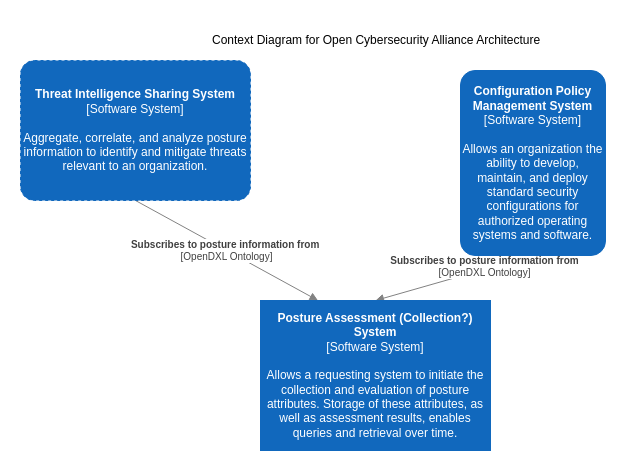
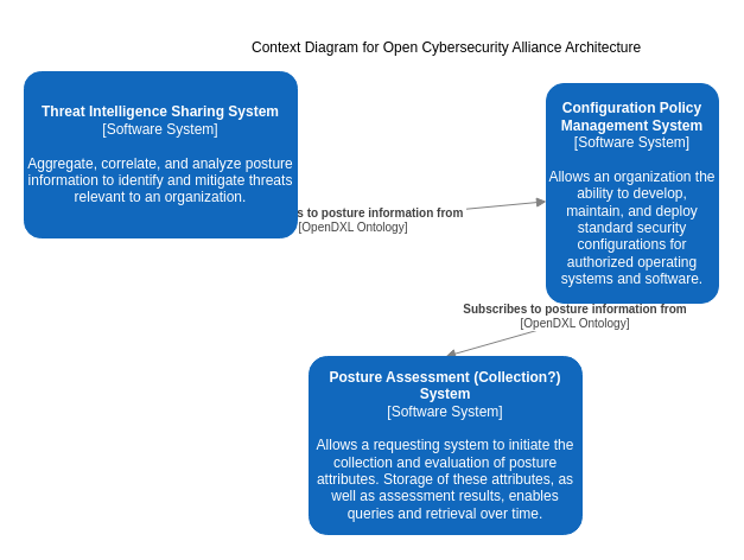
  <mxCell id="0" />
  <mxCell id="1" parent="0" />
- <mxCell id="2" value="&lt;span style=&quot;font-size: 10px&quot;&gt;&lt;b&gt;Subscribes to posture information from&amp;nbsp;&lt;br&gt;&lt;/b&gt;[OpenDXL Ontology]&lt;br&gt;&lt;/span&gt;" style="endArrow=block;html=1;fontSize=10;fontColor=#404040;strokeWidth=1;endFill=1;strokeColor=#828282;elbow=vertical;exitX=0.5;exitY=1;exitDx=0;exitDy=0;exitPerimeter=0;entryX=0.25;entryY=0;entryDx=0;entryDy=0;entryPerimeter=0;" parent="1" source="5" target="6" edge="1"><mxGeometry width="50" height="50" relative="1" as="geometry"><mxPoint x="265" y="180" as="sourcePoint" /><mxPoint x="358.333" y="320" as="targetPoint" /></mxGeometry></mxCell>
+ <mxCell id="2" value="&lt;span style=&quot;font-size: 10px&quot;&gt;&lt;b&gt;Subscribes to posture information from&amp;nbsp;&lt;br&gt;&lt;/b&gt;[OpenDXL Ontology]&lt;br&gt;&lt;/span&gt;" style="endArrow=block;html=1;fontSize=10;fontColor=#404040;strokeWidth=1;endFill=1;strokeColor=#828282;elbow=vertical;exitX=0.5;exitY=1;exitDx=0;exitDy=0;exitPerimeter=0;" parent="1" source="5" target="7" edge="1"><mxGeometry width="50" height="50" relative="1" as="geometry"><mxPoint x="265" y="180" as="sourcePoint" /><mxPoint x="358.333" y="320" as="targetPoint" /></mxGeometry></mxCell>
  <mxCell id="3" value="&lt;span style=&quot;font-size: 10px&quot;&gt;&lt;b&gt;Subscribes to posture information from&lt;br&gt;&lt;/b&gt;&lt;/span&gt;[OpenDXL Ontology]&lt;span style=&quot;font-size: 10px&quot;&gt;&lt;br&gt;&lt;/span&gt;" style="endArrow=block;html=1;fontSize=10;fontColor=#404040;strokeWidth=1;endFill=1;strokeColor=#828282;elbow=vertical;entryX=0.5;entryY=0;entryDx=0;entryDy=0;entryPerimeter=0;exitX=0.5;exitY=1;exitDx=0;exitDy=0;exitPerimeter=0;" parent="1" source="7" target="6" edge="1"><mxGeometry x="-0.388" y="-2" width="50" height="50" relative="1" as="geometry"><mxPoint x="557.5" y="180" as="sourcePoint" /><mxPoint x="458" y="330" as="targetPoint" /><mxPoint y="-1" as="offset" /></mxGeometry></mxCell>
  <mxCell id="4" value="Context &lt;span style=&quot;text-align: center&quot;&gt;Diagram for Open Cybersecurity Alliance Architecture&lt;/span&gt;" style="text;html=1;strokeColor=none;fillColor=none;align=left;verticalAlign=middle;whiteSpace=wrap;rounded=0;" parent="1" vertex="1"><mxGeometry x="210" width="360" height="40" as="geometry" y="20" /></mxCell>
- <mxCell id="5" value="&lt;b&gt;Threat Intelligence Sharing System&lt;/b&gt;&lt;div&gt;[Software System]&lt;/div&gt;&lt;br&gt;&lt;div&gt;Aggregate, correlate, and analyze posture information to identify and mitigate threats relevant to an organization.&lt;/div&gt;" style="rounded=1;whiteSpace=wrap;html=1;labelBackgroundColor=none;fillColor=#1168BD;fontColor=#ffffff;align=center;arcSize=10;strokeColor=#1168BD;metaEdit=1;metaData={&quot;c4Type&quot;:{&quot;editable&quot;:false}};points=[[0.25,0,0],[0.5,0,0],[0.75,0,0],[1,0.25,0],[1,0.5,0],[1,0.75,0],[0.75,1,0],[0.5,1,0],[0.25,1,0],[0,0.75,0],[0,0.5,0],[0,0.25,0]];dashed=1;" parent="1" vertex="1"><mxGeometry x="20" y="60" width="230" height="140" as="geometry" /></mxCell>
- <mxCell id="6" value="&lt;b&gt;Posture Assessment (Collection?) System&lt;/b&gt;&lt;div&gt;[Software System]&lt;/div&gt;&lt;br&gt;&lt;div&gt;Allows a requesting system to initiate the collection and evaluation of posture attributes. Storage of these attributes, as well as assessment results, enables queries and retrieval over time.&lt;/div&gt;" style="whiteSpace=wrap;html=1;labelBackgroundColor=none;fillColor=#1168BD;fontColor=#ffffff;align=center;arcSize=10;strokeColor=#1168BD;metaEdit=1;metaData={&quot;c4Type&quot;:{&quot;editable&quot;:false}};points=[[0.25,0,0],[0.5,0,0],[0.75,0,0],[1,0.25,0],[1,0.5,0],[1,0.75,0],[0.75,1,0],[0.5,1,0],[0.25,1,0],[0,0.75,0],[0,0.5,0],[0,0.25,0]];rounded=0;" parent="1" vertex="1"><mxGeometry x="260" y="300" width="230" height="150" as="geometry" /></mxCell>
+ <mxCell id="5" value="&lt;b&gt;Threat Intelligence Sharing System&lt;/b&gt;&lt;div&gt;[Software System]&lt;/div&gt;&lt;br&gt;&lt;div&gt;Aggregate, correlate, and analyze posture information to identify and mitigate threats relevant to an organization.&lt;/div&gt;" style="rounded=1;whiteSpace=wrap;html=1;labelBackgroundColor=none;fillColor=#1168BD;fontColor=#ffffff;align=center;arcSize=10;strokeColor=#1168BD;metaEdit=1;metaData={&quot;c4Type&quot;:{&quot;editable&quot;:false}};points=[[0.25,0,0],[0.5,0,0],[0.75,0,0],[1,0.25,0],[1,0.5,0],[1,0.75,0],[0.75,1,0],[0.5,1,0],[0.25,1,0],[0,0.75,0],[0,0.5,0],[0,0.25,0]];" parent="1" vertex="1"><mxGeometry x="20" y="60" width="230" height="140" as="geometry" /></mxCell>
+ <mxCell id="6" value="&lt;b&gt;Posture Assessment (Collection?) System&lt;/b&gt;&lt;div&gt;[Software System]&lt;/div&gt;&lt;br&gt;&lt;div&gt;Allows a requesting system to initiate the collection and evaluation of posture attributes. Storage of these attributes, as well as assessment results, enables queries and retrieval over time.&lt;/div&gt;" style="rounded=1;whiteSpace=wrap;html=1;labelBackgroundColor=none;fillColor=#1168BD;fontColor=#ffffff;align=center;arcSize=10;strokeColor=#1168BD;metaEdit=1;metaData={&quot;c4Type&quot;:{&quot;editable&quot;:false}};points=[[0.25,0,0],[0.5,0,0],[0.75,0,0],[1,0.25,0],[1,0.5,0],[1,0.75,0],[0.75,1,0],[0.5,1,0],[0.25,1,0],[0,0.75,0],[0,0.5,0],[0,0.25,0]];" parent="1" vertex="1"><mxGeometry x="260" y="300" width="230" height="150" as="geometry" /></mxCell>
  <mxCell id="7" value="&lt;b&gt;Configuration Policy Management System&lt;/b&gt;&lt;div&gt;[Software System]&lt;/div&gt;&lt;br&gt;&lt;div&gt;Allows an organization the ability to develop, maintain, and deploy standard security configurations for authorized operating systems and software.&lt;/div&gt;" style="rounded=1;whiteSpace=wrap;html=1;labelBackgroundColor=none;fillColor=#1168BD;fontColor=#ffffff;align=center;arcSize=10;strokeColor=#1168BD;metaEdit=1;metaData={&quot;c4Type&quot;:{&quot;editable&quot;:false}};points=[[0.25,0,0],[0.5,0,0],[0.75,0,0],[1,0.25,0],[1,0.5,0],[1,0.75,0],[0.75,1,0],[0.5,1,0],[0.25,1,0],[0,0.75,0],[0,0.5,0],[0,0.25,0]];" parent="1" vertex="1"><mxGeometry x="460" y="70" width="145" height="185" as="geometry" /></mxCell>
